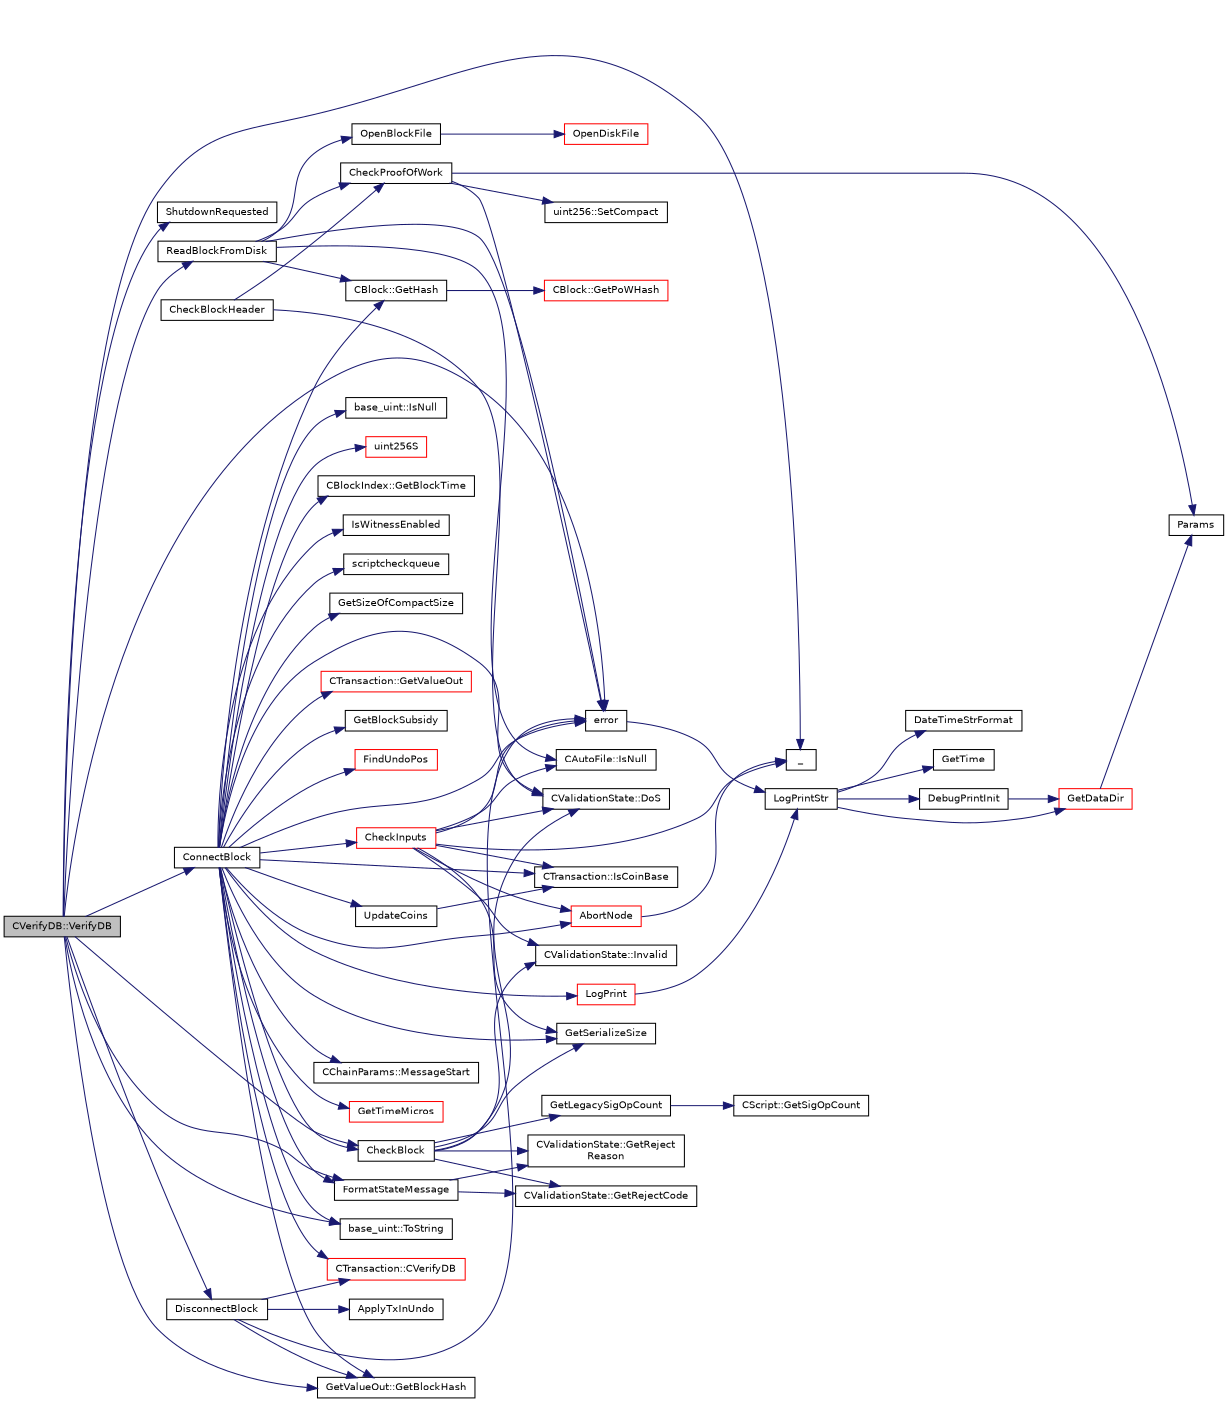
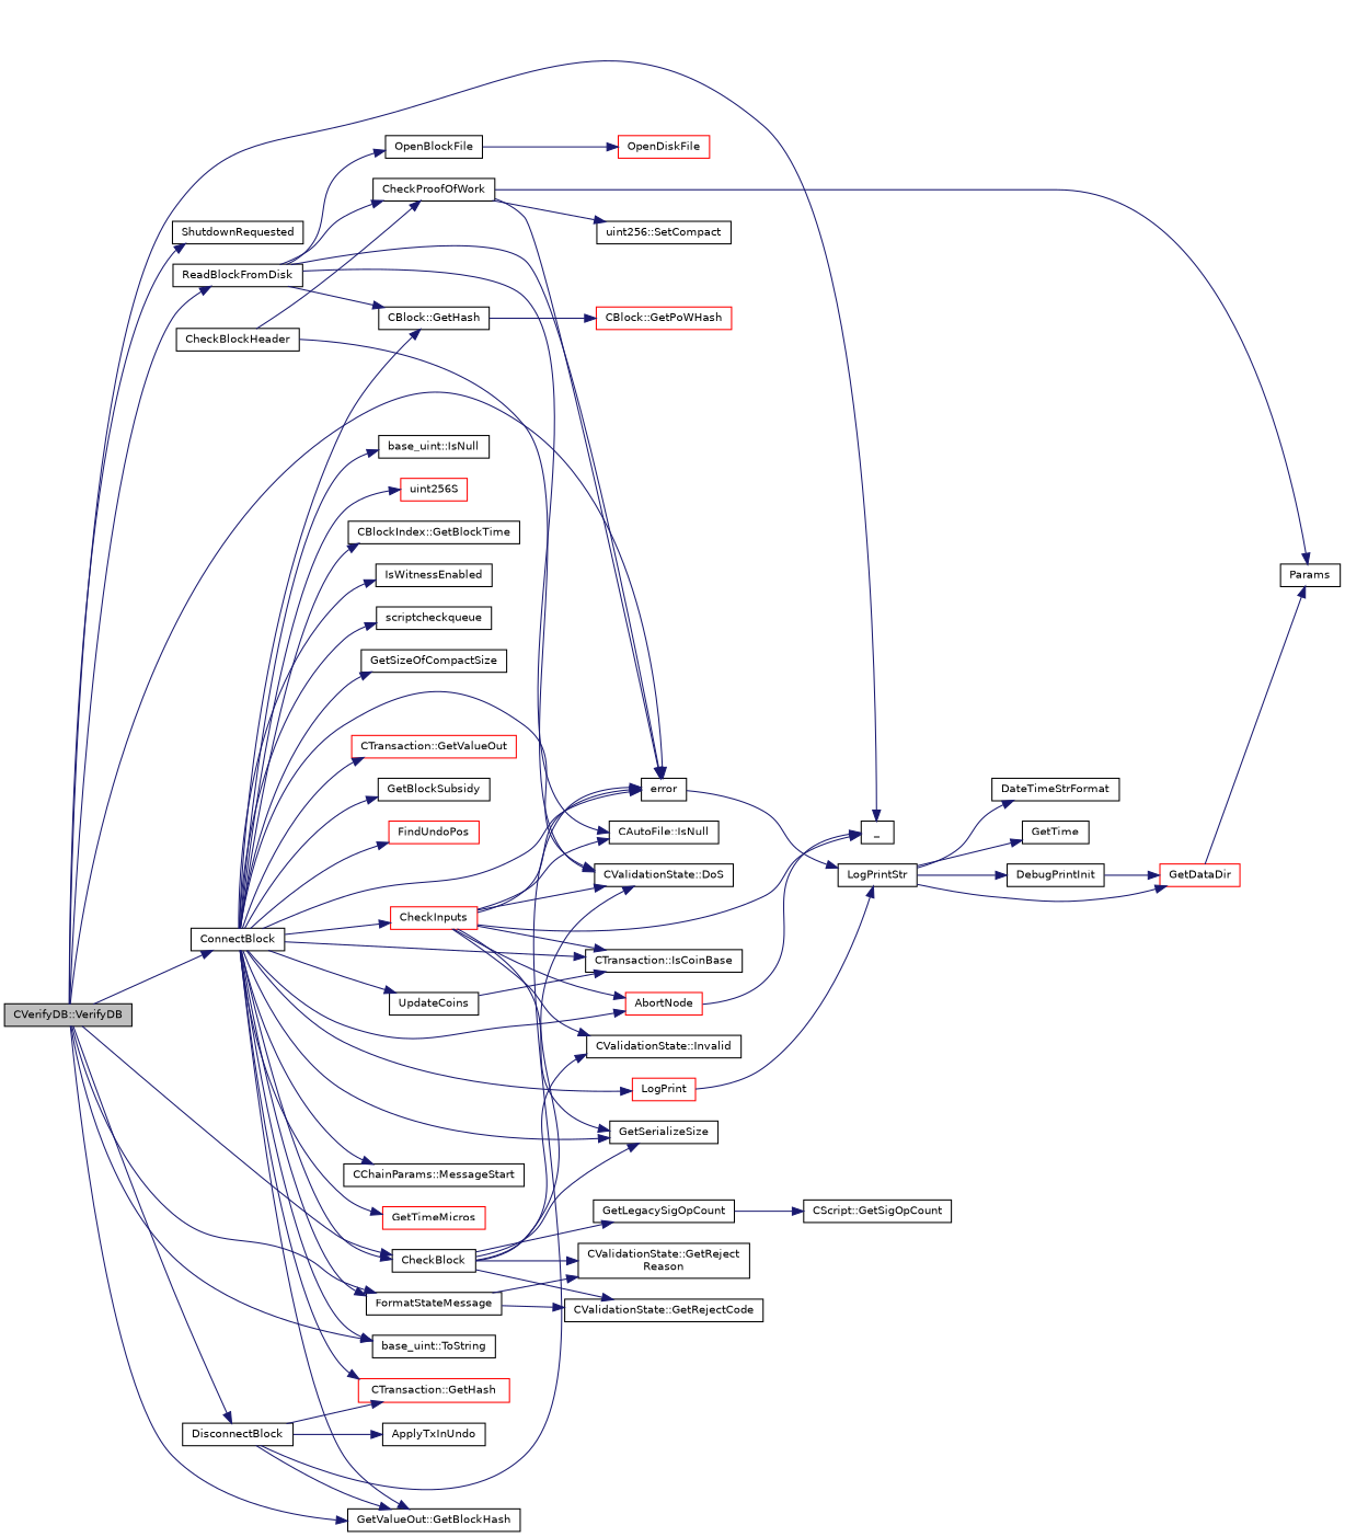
  digraph {
    rankdir=LR
    node [color=black fillcolor=white fontname=Helvetica fontsize=10 shape=record style=filled]
    edge [color=midnightblue fontname=Helvetica fontsize=10 labelfontname=Helvetica labelfontsize=10 style=solid]
    n1 [fillcolor=grey75 fontcolor=black height=0.2 label="CVerifyDB::VerifyDB" width=0.4]
    n2 [height=0.2 label=_ width=0.4]
    n3 [height=0.2 label=ReadBlockFromDisk width=0.4]
    n4 [height=0.2 label=error width=0.4]
    n5 [height=0.2 label=CheckBlock width=0.4]
    n6 [height=0.2 label=FormatStateMessage width=0.4]
    n7 [height=0.2 label=DisconnectBlock width=0.4]
    n8 [height=0.2 label="GetValueOut::GetBlockHash" width=0.4]
    n9 [height=0.2 label=ShutdownRequested width=0.4]
    n10 [height=0.2 label="base_uint::ToString" width=0.4]
    n11 [height=0.2 label=ConnectBlock width=0.4]
    n12 [height=0.2 label=OpenBlockFile width=0.4]
    n13 [height=0.2 label="CAutoFile::IsNull" width=0.4]
    n14 [height=0.2 label=CheckProofOfWork width=0.4]
    n15 [height=0.2 label="CBlock::GetHash" width=0.4]
    n16 [height=0.2 label=LogPrintStr width=0.4]
    n17 [height=0.2 label="CValidationState::DoS" width=0.4]
    n18 [height=0.2 label=GetSerializeSize width=0.4]
    n19 [height=0.2 label="CValidationState::Invalid" width=0.4]
    n20 [height=0.2 label="CValidationState::GetRejectCode" width=0.4]
    n21 [height=0.2 label="CValidationState::GetReject\lReason" width=0.4]
    n22 [height=0.2 label=GetLegacySigOpCount width=0.4]
-   n23 [color=red height=0.2 label="CTransaction::CVerifyDB" width=0.4]
+   n23 [color=red height=0.2 label="CTransaction::GetHash" width=0.4]
    n24 [height=0.2 label=ApplyTxInUndo width=0.4]
    n25 [color=red height=0.2 label=GetTimeMicros width=0.4]
    n26 [height=0.2 label="base_uint::IsNull" width=0.4]
    n27 [color=red height=0.2 label=LogPrint width=0.4]
    n28 [color=red height=0.2 label=uint256S width=0.4]
    n29 [height=0.2 label="CBlockIndex::GetBlockTime" width=0.4]
    n30 [height=0.2 label=IsWitnessEnabled width=0.4]
    n31 [height=0.2 label=scriptcheckqueue width=0.4]
    n32 [height=0.2 label=GetSizeOfCompactSize width=0.4]
    n33 [height=0.2 label="CTransaction::IsCoinBase" width=0.4]
    n34 [color=red height=0.2 label="CTransaction::GetValueOut" width=0.4]
    n35 [color=red height=0.2 label=CheckInputs width=0.4]
    n36 [color=red height=0.2 label=AbortNode width=0.4]
    n37 [height=0.2 label=UpdateCoins width=0.4]
    n38 [height=0.2 label=GetBlockSubsidy width=0.4]
    n39 [color=red height=0.2 label=FindUndoPos width=0.4]
    n40 [height=0.2 label="CChainParams::MessageStart" width=0.4]
    n41 [color=red height=0.2 label=OpenDiskFile width=0.4]
    n42 [height=0.2 label=Params width=0.4]
    n43 [height=0.2 label="uint256::SetCompact" width=0.4]
    n44 [color=red height=0.2 label="CBlock::GetPoWHash" width=0.4]
    n45 [height=0.2 label=DebugPrintInit width=0.4]
    n46 [color=red height=0.2 label=GetDataDir width=0.4]
    n47 [height=0.2 label=DateTimeStrFormat width=0.4]
    n48 [height=0.2 label=GetTime width=0.4]
    n49 [height=0.2 label=CheckBlockHeader width=0.4]
    n50 [height=0.2 label="CScript::GetSigOpCount" width=0.4]
    n1 -> n2
    n1 -> n3
    n1 -> n4
    n1 -> n5
    n1 -> n6
    n1 -> n7
    n1 -> n8
    n1 -> n9
    n1 -> n10
    n1 -> n11
    n3 -> n4
    n3 -> n12
    n3 -> n13
    n3 -> n14
    n3 -> n15
    n4 -> n16
    n5 -> n17
    n5 -> n18
    n5 -> n19
    n5 -> n20
    n5 -> n21
    n5 -> n22
    n6 -> n20
    n6 -> n21
    n7 -> n4
    n7 -> n8
    n7 -> n23
    n7 -> n24
    n11 -> n4
    n11 -> n5
    n11 -> n6
    n11 -> n8
    n11 -> n10
    n11 -> n15
    n11 -> n17
    n11 -> n18
    n11 -> n23
    n11 -> n25
    n11 -> n26
    n11 -> n27
    n11 -> n28
    n11 -> n29
    n11 -> n30
    n11 -> n31
    n11 -> n32
    n11 -> n33
    n11 -> n34
    n11 -> n35
    n11 -> n36
    n11 -> n37
    n11 -> n38
    n11 -> n39
    n11 -> n40
    n12 -> n41
    n14 -> n4
    n14 -> n42
    n14 -> n43
    n15 -> n44
    n16 -> n45
    n16 -> n46
    n16 -> n47
    n16 -> n48
    n22 -> n50
    n27 -> n16
    n35 -> n2
    n35 -> n4
    n35 -> n13
    n35 -> n17
    n35 -> n18
    n35 -> n19
    n35 -> n33
    n35 -> n36
    n36 -> n2
    n37 -> n33
    n45 -> n46
    n46 -> n42
    n49 -> n14
    n49 -> n17
  }
